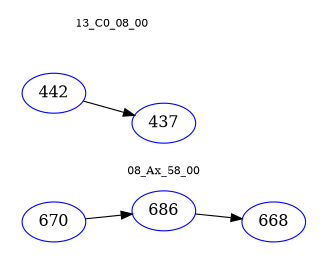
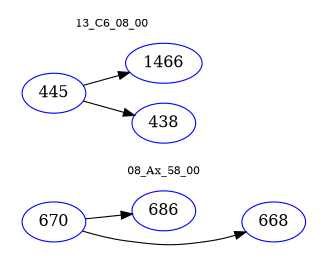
  digraph {
    rankdir=LR
    node [color=blue]
    edge [color=black]
    n1 [label=670]
    n2 [label=668]
    n3 [label=686]
-   n4 [label=442]
-   n5 [label=437]
+   n4 [label=445]
+   n5 [label=438]
+   n6 [label=1466]
    subgraph cluster_1 {
      color=white
      fontsize=10
      label="08_Ax_58_00"
      n1
      n2
      n3
    }
    subgraph cluster_2 {
      color=white
      fontsize=10
-     label="13_C0_08_00"
+     label="13_C6_08_00"
      n4
      n5
+     n6
    }
-   n3 -> n2
+   n1 -> n2
    n1 -> n3
    n4 -> n5
+   n4 -> n6
  }
